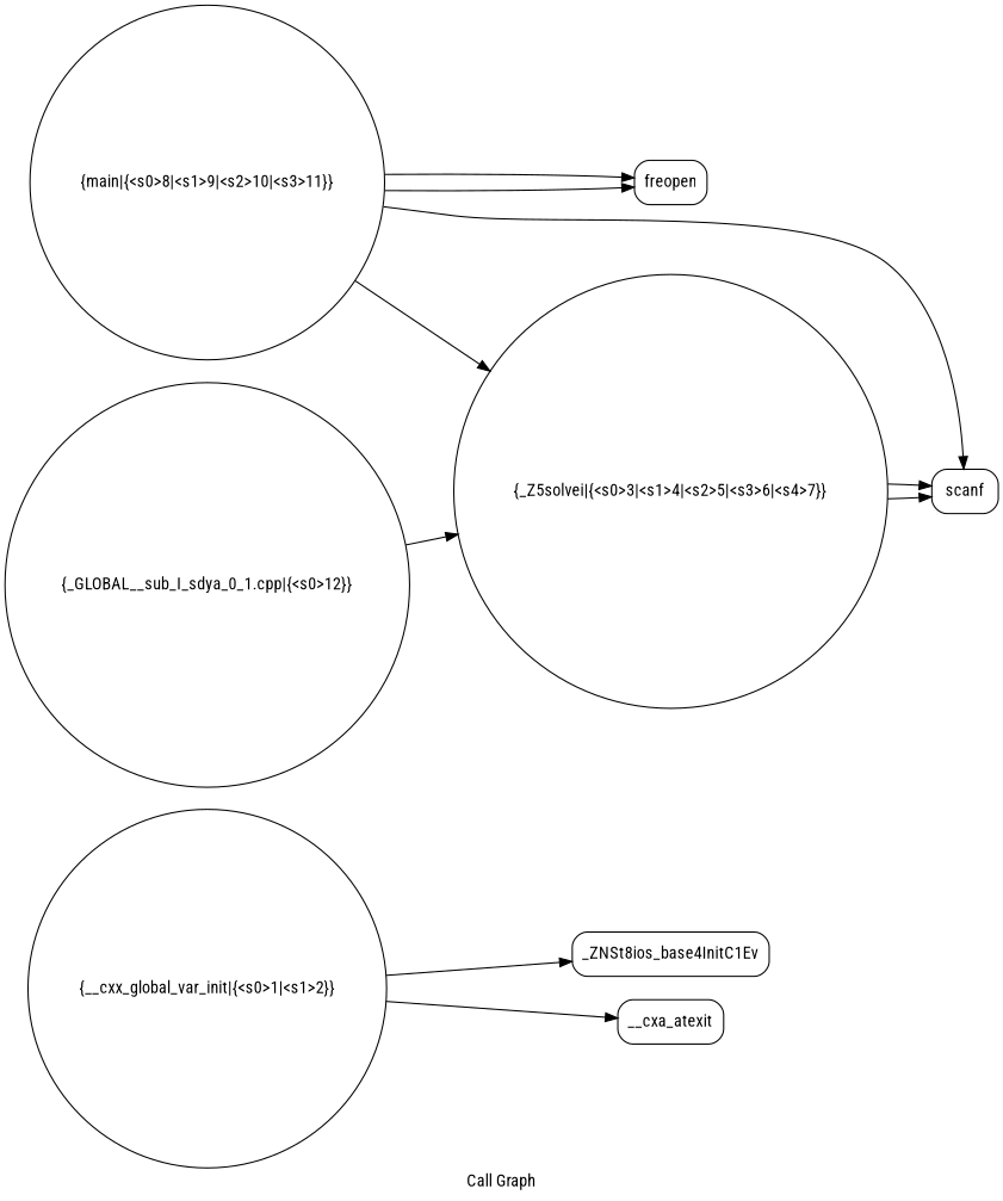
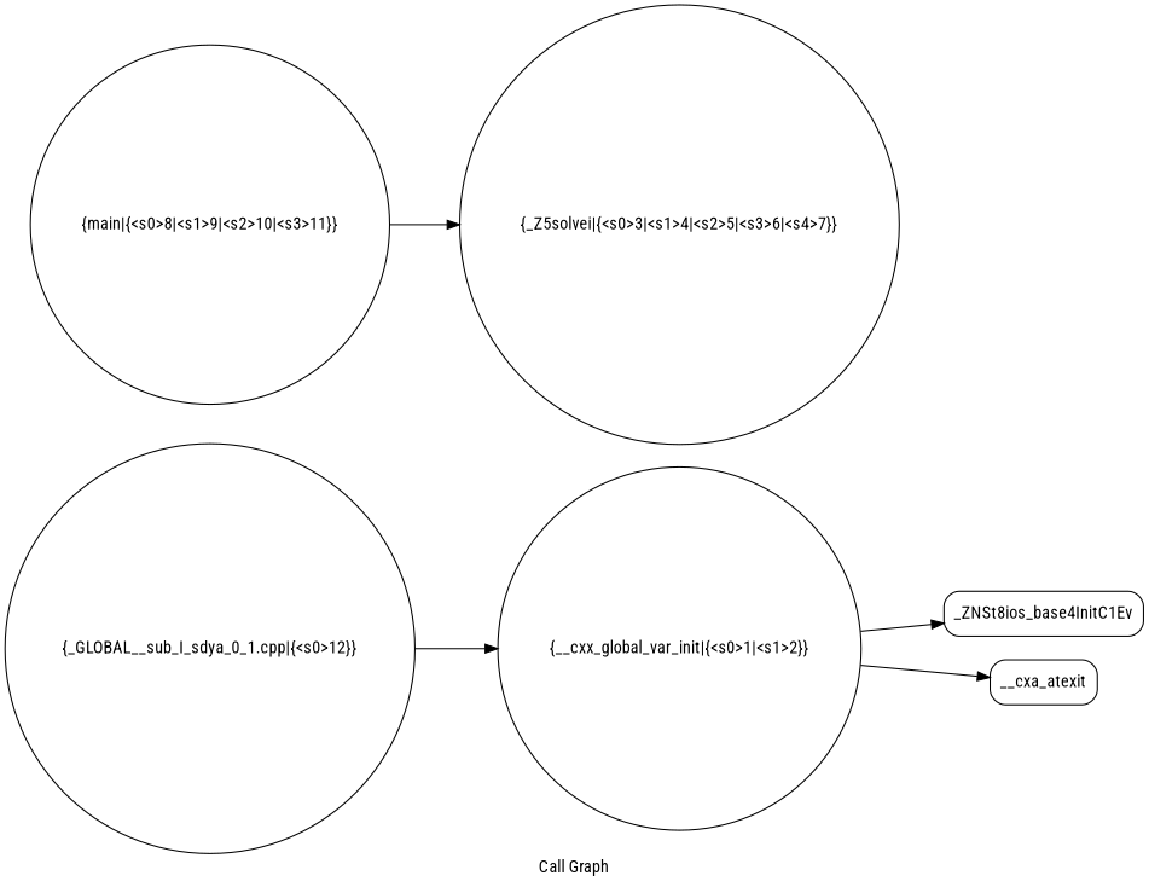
  digraph {
    fontname="Roboto Condensed"
    label="Call Graph"
    rankdir=LR
    node [fontname="Roboto Condensed" shape=circle]
    edge [color=black fontname="Roboto Condensed" tailport=s0]
    n1 [label="{__cxx_global_var_init|{<s0>1|<s1>2}}"]
    n2 [label="{_ZNSt8ios_base4InitC1Ev}" shape=Mrecord]
    n3 [label="{__cxa_atexit}" shape=Mrecord]
    n4 [label="{main|{<s0>8|<s1>9|<s2>10|<s3>11}}"]
-   n5 [label="{freopen}" shape=Mrecord]
-   n6 [label="{scanf}" shape=Mrecord]
    n7 [label="{_Z5solvei|{<s0>3|<s1>4|<s2>5|<s3>6|<s4>7}}"]
    n8 [label="{_GLOBAL__sub_I_sdya_0_1.cpp|{<s0>12}}"]
    n1 -> n2
    n1 -> n3 [tailport=s1]
-   n4 -> n5
-   n4 -> n5 [tailport=s1]
-   n4 -> n6 [tailport=s2]
    n4 -> n7 [tailport=s3]
-   n7 -> n6
-   n7 -> n6 [tailport=s1]
-   n8 -> n7
+   n8 -> n1
  }
